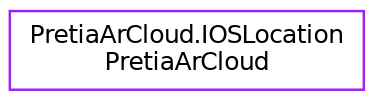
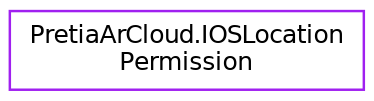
  digraph {
    rankdir=LR
    fontname="DejaVu Sans"
-   n1 [color=purple fillcolor=white fontname="DejaVu Sans" fontsize=10 height=0.2 label="PretiaArCloud.IOSLocation\lPretiaArCloud" shape=record style=filled width=0.4]
+   n1 [color=purple fillcolor=white fontname="DejaVu Sans" fontsize=10 height=0.2 label="PretiaArCloud.IOSLocation\lPermission" shape=record style=filled width=0.4]
  }
